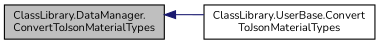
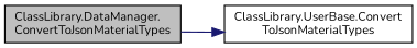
  digraph {
    rankdir=LR
    fontname=Nunito
    node [color=black fontname=Nunito fontsize=10 shape=record style=filled]
    n1 [fillcolor=grey75 fontcolor=black height=0.2 label="ClassLibrary.DataManager.\lConvertToJsonMaterialTypes" width=0.4]
    n2 [fillcolor=white height=0.2 label="ClassLibrary.UserBase.Convert\lToJsonMaterialTypes" width=0.4]
-   n2 -> n1 [color=midnightblue fontname=Nunito fontsize=10 labelfontname=Helvetica labelfontsize=10 style=solid]
+   n1 -> n2 [color=midnightblue fontname=Nunito fontsize=10 labelfontname=Helvetica labelfontsize=10 style=solid]
  }
